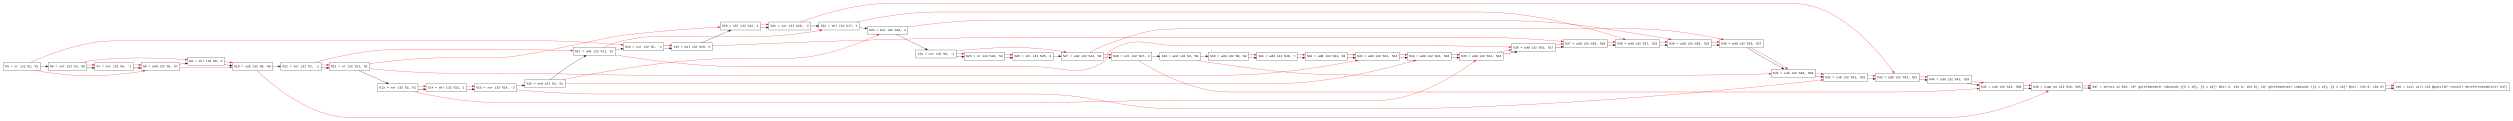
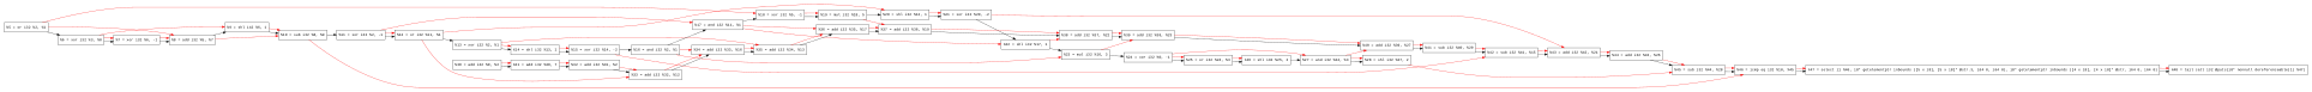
  digraph {
    fontname="Liberation Mono"
    rankdir=LR
    node [fontname="Liberation Mono" shape=record]
    edge [fontname="Liberation Mono" color=red]
    n1 [label="  %5 = or i32 %2, %1"]
    n2 [label="  %6 = xor i32 %3, %0"]
    n3 [label="  %8 = add i32 %5, %7"]
    n4 [label="  %18 = xor i32 %5, -1"]
    n5 [label="  %7 = xor i32 %6, -1"]
    n6 [label="%9 = shl i42 %6, 1"]
    n7 [label="  %10 = sub i32 %8, %9"]
    n8 [label="  %19 = mul i32 %18, 5"]
    n9 [label="  %11 = xor i32 %2, -1"]
    n10 [label="  %46 = icmp eq i32 %10, %45"]
    n11 [label="  %12 = or i32 %11, %1"]
    n12 [label="  %17 = and i32 %11, %1"]
    n13 [label="  %47 = select i1 %46, i8* getelementptr inbounds ([5 x i8], [5 x i8]* @str.3, i64 0, i64 0), i8* getelementptr inbounds ([4 x i8], [4 x i8]* @str, i64 0, i64 0)"]
    n14 [label="  %13 = xor i32 %2, %1"]
    n15 [label="  %20 = shl i32 %12, 1"]
    n16 [label="  %33 = add i32 %32, %12"]
    n17 [label="  %22 = shl i32 %17, 1"]
    n18 [label="  %36 = add i32 %35, %17"]
    n19 [label="  %14 = shl i32 %13, 1"]
    n20 [label="  %35 = add i32 %34, %13"]
    n21 [label="  %21 = xor i32 %20, -2"]
    n22 [label="  %34 = add i32 %33, %16"]
    n23 [label="  %15 = xor i32 %14, -2"]
    n24 [label="  %16 = and i32 %2, %1"]
    n25 [label="  %42 = sub i32 %41, %15"]
    n26 [label="  %23 = mul i32 %16, 3"]
    n27 [label="  %43 = add i32 %42, %21"]
    n28 [label="  %24 = xor i32 %0, -1"]
    n29 [label="  %39 = add i32 %38, %23"]
    n30 [label="  %38 = add i32 %37, %22"]
    n31 [label="  %37 = add i32 %36, %19"]
    n32 [label="  %44 = add i32 %43, %26"]
    n33 [label="  %25 = or i32 %24, %3"]
    n34 [label="  %27 = and i32 %24, %3"]
    n35 [label="  %40 = add i32 %39, %27"]
    n36 [label="  %26 = shl i32 %25, 2"]
    n37 [label="  %28 = shl i32 %27, 2"]
    n38 [label="  %45 = sub i32 %44, %28"]
-   n39 [label="  %29 = and i32 %3, %0"]
    n40 [label="  %41 = sub i32 %40, %29"]
    n41 [label="  %30 = add i32 %0, %2"]
    n42 [label="  %31 = add i32 %30, 7"]
    n43 [label="  %32 = add i32 %31, %2"]
    n44 [label="  %48 = tail call i32 @puts(i8* nonnull dereferenceable(1) %47)"]
    n1 -> n2 [color=""]
    n1 -> n3
    n1 -> n4
    n2 -> n5 [color=""]
    n2 -> n5
    n2 -> n6
    n3 -> n6 [color=""]
    n3 -> n7
    n4 -> n8 [color=""]
    n4 -> n8
    n5 -> n3 [color=""]
    n5 -> n3
    n6 -> n7 [color=""]
    n6 -> n7
    n7 -> n9 [color=""]
    n7 -> n10
    n8 -> n15 [color=""]
    n8 -> n31
    n9 -> n11 [color=""]
    n9 -> n11
    n9 -> n12
    n10 -> n13 [color=""]
    n10 -> n13
    n11 -> n14 [color=""]
    n11 -> n15
    n11 -> n16
    n12 -> n4 [color=""]
    n12 -> n17
    n12 -> n18
    n13 -> n44 [color=""]
    n13 -> n44
    n14 -> n19 [color=""]
    n14 -> n19
    n14 -> n20
    n15 -> n21 [color=""]
    n15 -> n21
    n16 -> n22 [color=""]
    n16 -> n22
    n17 -> n26 [color=""]
    n17 -> n30
    n18 -> n31 [color=""]
    n18 -> n31
    n19 -> n23 [color=""]
    n19 -> n23
    n20 -> n18 [color=""]
    n20 -> n18
    n21 -> n17 [color=""]
    n21 -> n27
    n22 -> n20 [color=""]
    n22 -> n20
    n23 -> n24 [color=""]
    n23 -> n25
    n24 -> n12 [color=""]
    n24 -> n22
    n24 -> n26
    n25 -> n27 [color=""]
    n25 -> n27
    n26 -> n28 [color=""]
    n26 -> n29
    n27 -> n32 [color=""]
    n27 -> n32
    n28 -> n33 [color=""]
    n28 -> n33
    n28 -> n34
    n29 -> n35 [color=""]
    n29 -> n35
    n30 -> n29 [color=""]
    n30 -> n29
    n31 -> n30 [color=""]
    n31 -> n30
    n32 -> n38 [color=""]
    n32 -> n38
    n33 -> n36 [color=""]
    n33 -> n36
    n34 -> n35
    n34 -> n37 [color=""]
    n34 -> n37
    n35 -> n40 [color=""]
    n35 -> n40
    n36 -> n34 [color=""]
    n37 -> n38
-   n37 -> n39 [color=""]
    n38 -> n10 [color=""]
    n38 -> n10
-   n39 -> n40
-   n39 -> n41 [color=""]
    n40 -> n25 [color=""]
    n40 -> n25
    n41 -> n42 [color=""]
    n41 -> n42
    n42 -> n43 [color=""]
    n42 -> n43
    n43 -> n16 [color=""]
    n43 -> n16
  }
